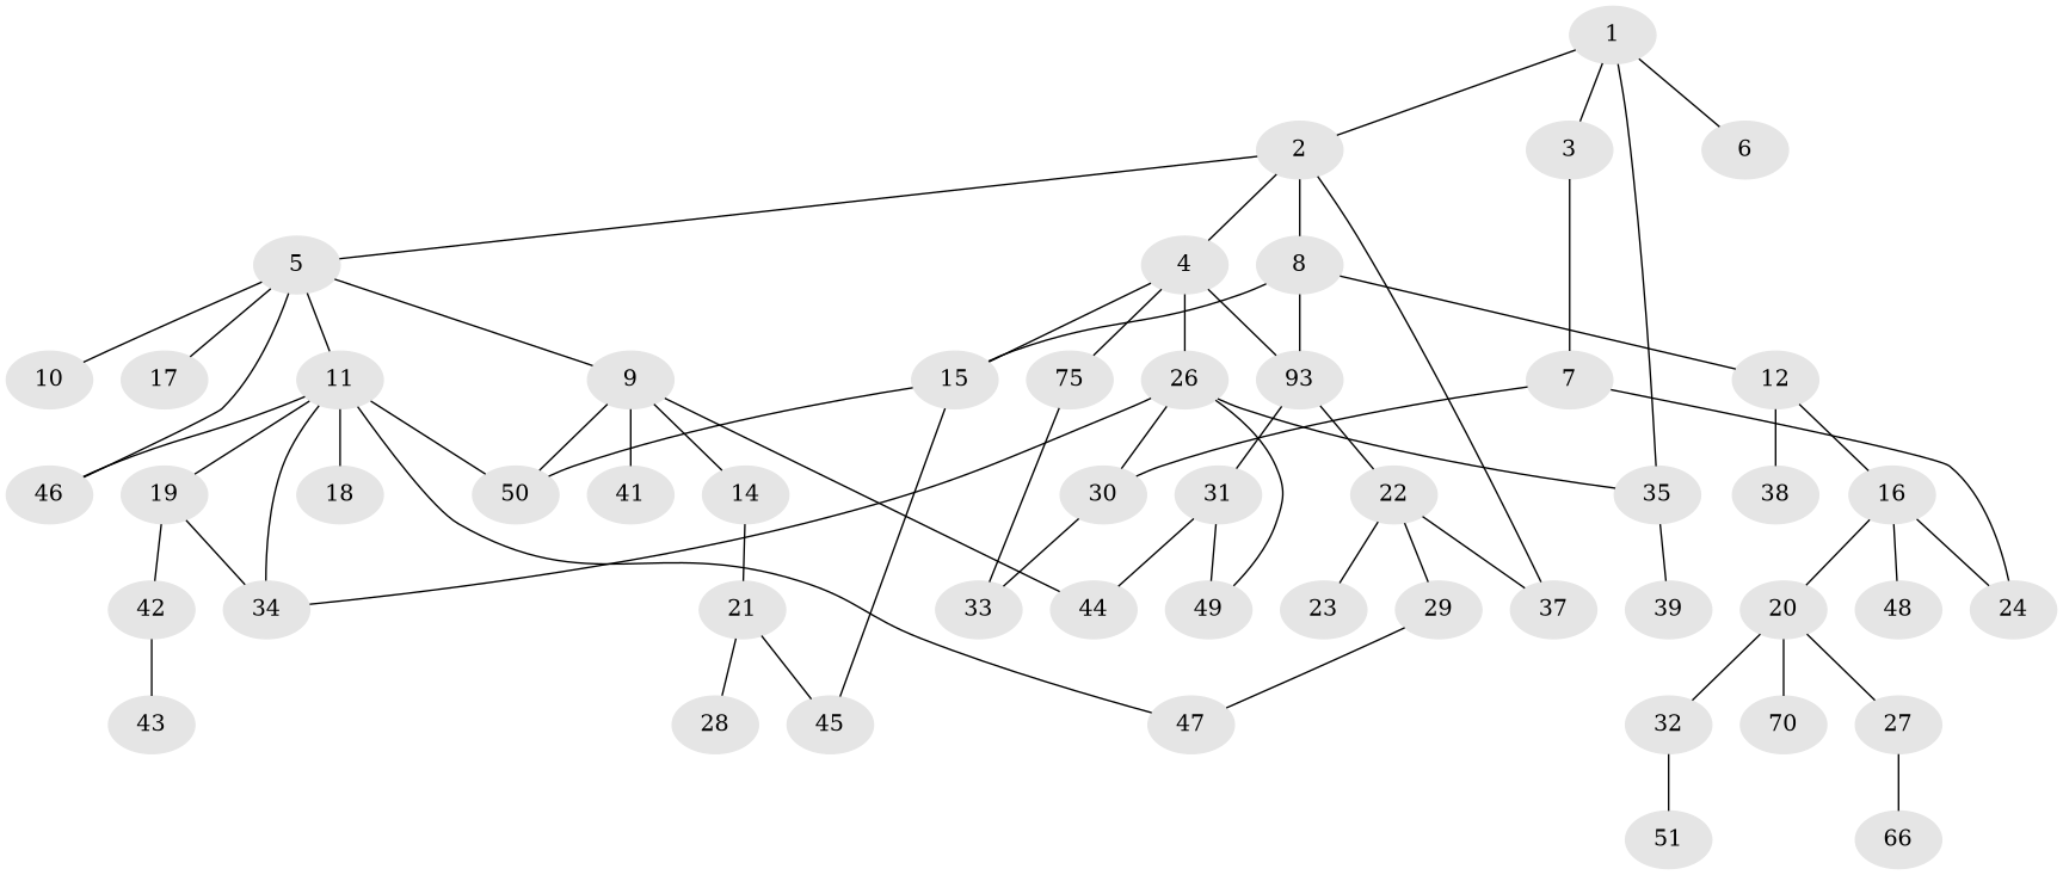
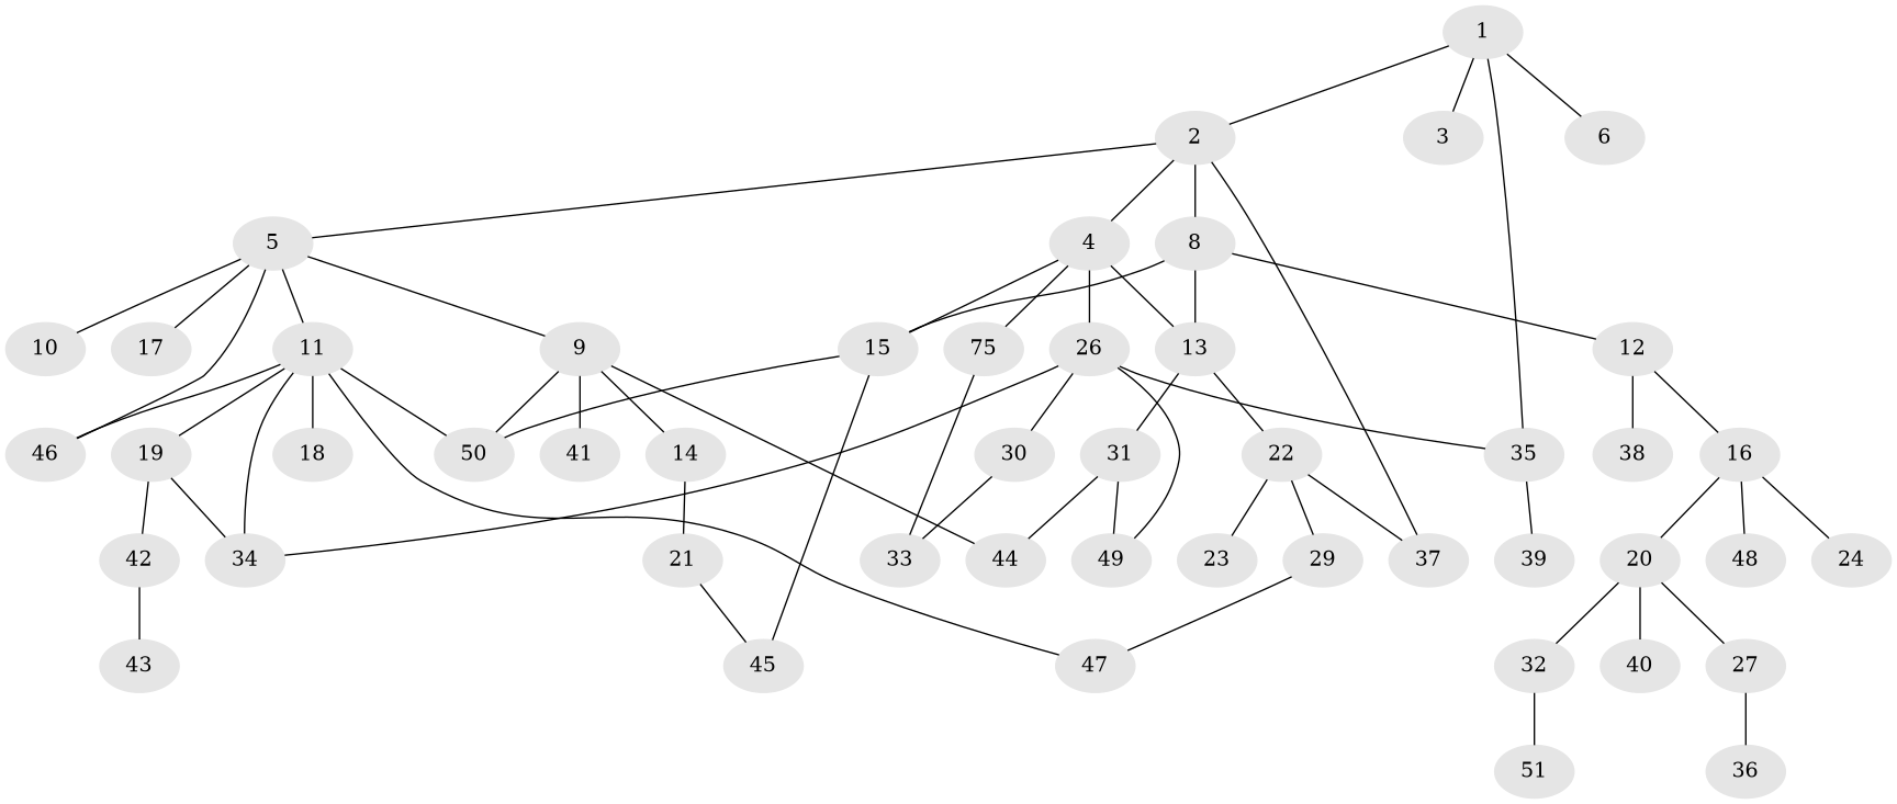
  graph {
    node [color=gray90 style=filled]
    1
    2
    3
    6
    35
    4
    5
    8
    37
-   7
    39
-   13 [label=93]
+   13
    15
    n14 [label=75]
    26
    9
    10
    11
    17
    46
    12
    24
    30
    22
    31
    50
    45
    33
    34
    49
    14
    41
    44
    18
    19
    47
    16
    38
    21
    42
    20
    48
    23
    29
-   28
    27
    32
-   40 [label=70]
+   40
    43
-   36 [label=66]
+   36
    51
    1 -- 2
    1 -- 3
    1 -- 6
    1 -- 35
    2 -- 4
    2 -- 5
    2 -- 8
    2 -- 37
-   3 -- 7
    35 -- 39
    4 -- 13
    4 -- 15
    4 -- n14
    4 -- 26
    5 -- 9
    5 -- 10
    5 -- 11
    5 -- 17
    5 -- 46
    8 -- 13
    8 -- 15
    8 -- 12
-   7 -- 24
-   7 -- 30
    13 -- 22
    13 -- 31
    15 -- 50
    15 -- 45
    n14 -- 33
    26 -- 35
    26 -- 30
    26 -- 34
    26 -- 49
    9 -- 50
    9 -- 14
    9 -- 41
    9 -- 44
    11 -- 46
    11 -- 50
    11 -- 34
    11 -- 18
    11 -- 19
    11 -- 47
    12 -- 16
    12 -- 38
    30 -- 33
    22 -- 37
    22 -- 23
    22 -- 29
    31 -- 49
    31 -- 44
    14 -- 21
    19 -- 34
    19 -- 42
    16 -- 24
    16 -- 20
    16 -- 48
    21 -- 45
-   21 -- 28
    42 -- 43
    20 -- 27
    20 -- 32
    20 -- 40
    29 -- 47
    27 -- 36
    32 -- 51
  }
